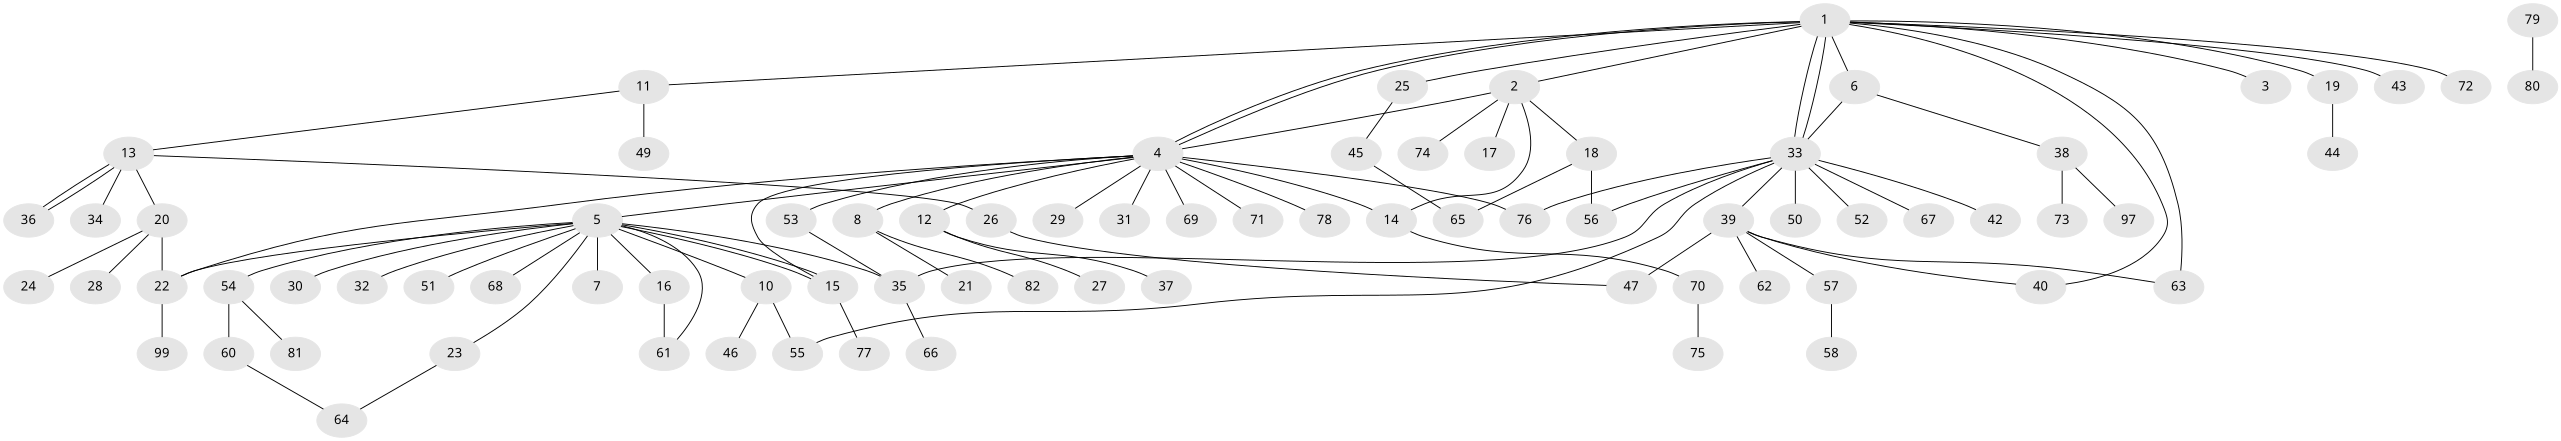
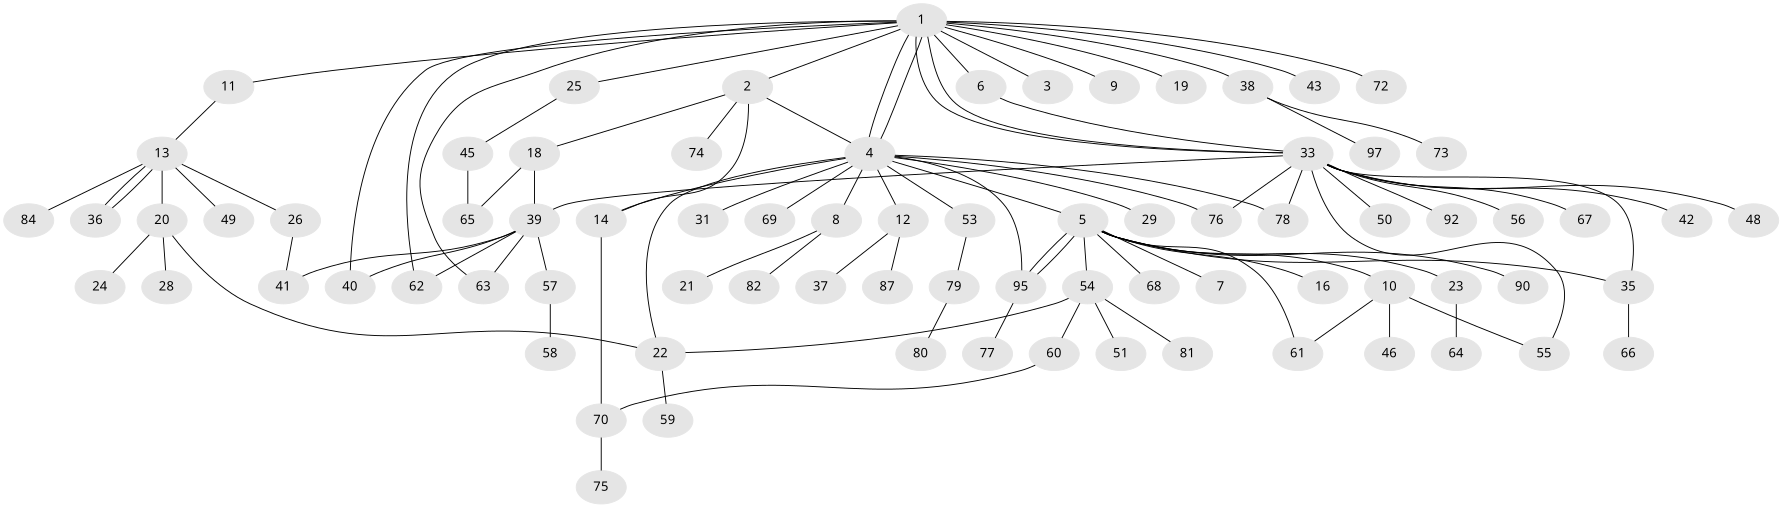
  graph {
    fontname="Noto Sans"
    node [color=gray90 fontname="Noto Sans" style=filled]
    edge [fontname="Noto Sans"]
    1
    2
    3
    4
    6
+   9
    11
    19
    25
    33
    38
    40
    43
    62
    63
    72
    14
-   17
    18
    74
    5
    8
    12
-   15
+   15 [label=95]
    22
    29
    31
    53
    69
-   71
    76
    78
    13
    49
-   44
    45
    35
    55
    39
    42
+   48
    50
-   52
+   52 [label=92]
    56
    67
    n46 [label=97]
    73
    70
    65
    7
    10
    16
    23
-   30
-   32
+   30 [label=90]
    51
    54
    61
    68
    21
    82
-   27
+   27 [label=87]
    37
    77
-   59 [label=99]
+   59
    79
    46
    64
    66
    60
    81
    20
    26
-   34
+   34 [label=84]
    36
    24
    28
-   41 [label=47]
+   41
    75
    57
    58
    80
    1 -- 2
    1 -- 3
    1 -- 4
    1 -- 4
    1 -- 6
+   1 -- 9
    1 -- 11
    1 -- 19
    1 -- 25
    1 -- 33
    1 -- 33
-   6 -- 38
+   1 -- 38
    1 -- 40
    1 -- 43
+   1 -- 62
    1 -- 63
    1 -- 72
    2 -- 4
    2 -- 14
-   2 -- 17
    2 -- 18
    2 -- 74
    4 -- 14
    4 -- 5
    4 -- 8
    4 -- 12
    4 -- 15
    4 -- 22
    4 -- 29
    4 -- 31
    4 -- 53
    4 -- 69
-   4 -- 71
    4 -- 76
    4 -- 78
    6 -- 33
    11 -- 13
-   11 -- 49
-   19 -- 44
+   13 -- 49
    25 -- 45
    33 -- 76
+   33 -- 78
    33 -- 35
    33 -- 55
    33 -- 39
    33 -- 42
+   33 -- 48
    33 -- 50
    33 -- 52
    33 -- 56
    33 -- 67
    38 -- n46
    38 -- 73
    14 -- 70
-   18 -- 56
+   18 -- 39
    18 -- 65
    5 -- 15
    5 -- 15
-   5 -- 22
+   54 -- 22
    5 -- 35
    5 -- 7
    5 -- 10
    5 -- 16
    5 -- 23
    5 -- 30
-   5 -- 32
-   5 -- 51
+   54 -- 51
    5 -- 54
    5 -- 61
    5 -- 68
    8 -- 21
    8 -- 82
    12 -- 27
    12 -- 37
    15 -- 77
    22 -- 59
-   53 -- 35
+   53 -- 79
    13 -- 20
    13 -- 26
    13 -- 34
    13 -- 36
    13 -- 36
    45 -- 65
    35 -- 66
    39 -- 40
    39 -- 62
    39 -- 63
    39 -- 41
    39 -- 57
    70 -- 75
    10 -- 55
-   16 -- 61
+   10 -- 61
    10 -- 46
    23 -- 64
    54 -- 60
    54 -- 81
    79 -- 80
-   60 -- 64
+   60 -- 70
    20 -- 22
    20 -- 24
    20 -- 28
    26 -- 41
    57 -- 58
  }
